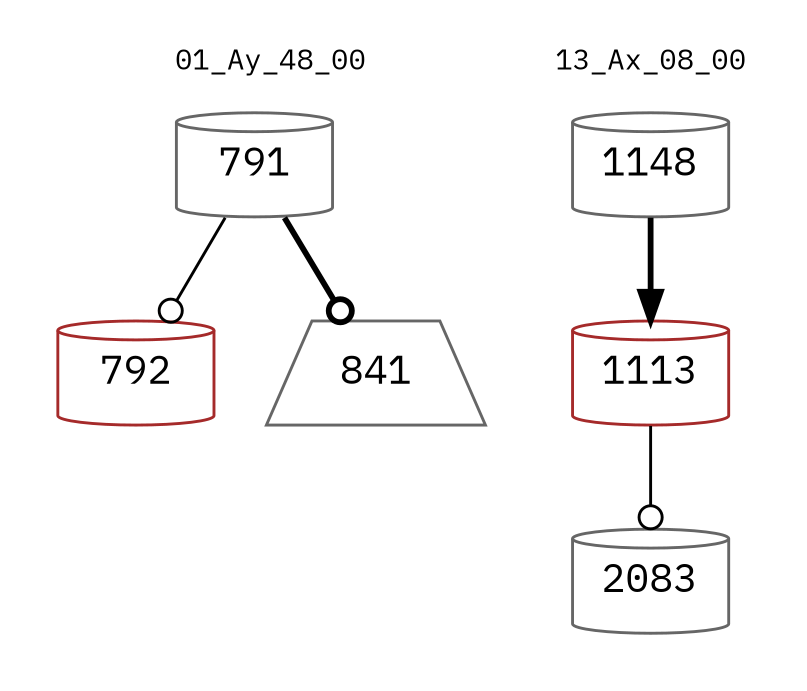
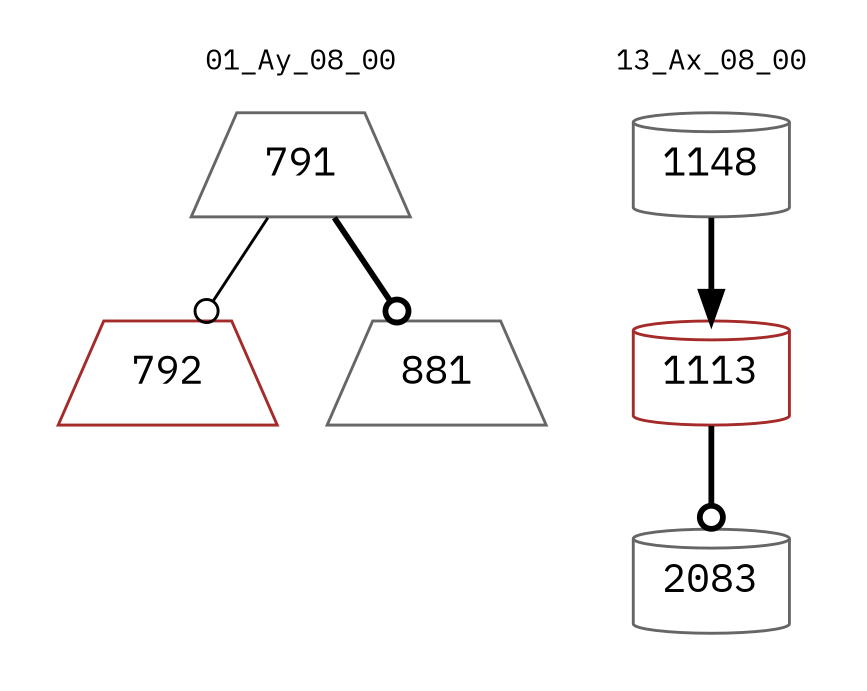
  digraph {
    fontname="IBM Plex Mono"
    node [color=gray40 fontname="IBM Plex Mono" shape=trapezium]
    edge [arrowhead=odot color=black fontname="IBM Plex Mono" style=solid]
-   n1 [label=791 shape=cylinder]
-   n2 [color=brown label=792 shape=cylinder]
-   n3 [label=841]
+   n1 [label=791]
+   n2 [color=brown label=792]
+   n3 [label=881]
    n4 [color=brown label=1113 shape=cylinder]
    n5 [label=2083 shape=cylinder]
    n6 [label=1148 shape=cylinder]
    subgraph cluster_1 {
      color=white
      fontsize=10
-     label="01_Ay_48_00"
+     label="01_Ay_08_00"
      n1
      n2
      n3
    }
    subgraph cluster_2 {
      color=white
      fontsize=10
      label="13_Ax_08_00"
      n4
      n5
      n6
    }
    n1 -> n2
    n1 -> n3 [style=bold]
-   n4 -> n5
+   n4 -> n5 [style=bold]
    n6 -> n4 [arrowhead=normal style=bold]
  }
